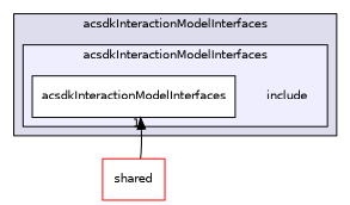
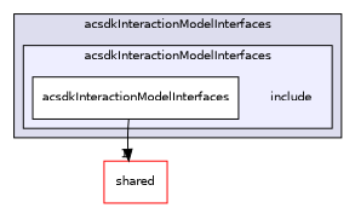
  digraph {
    compound=true
    node [fontname=Helvetica fontsize=10 shape=box fillcolor=white style=filled]
    n1 [label=include shape=plaintext fillcolor="" style=""]
    n2 [color=black label=acsdkInteractionModelInterfaces]
    n3 [color=red label=shared]
    subgraph cluster_1 {
      bgcolor="#ddddee"
      fontname=Helvetica
      fontsize=10
      label=acsdkInteractionModelInterfaces
      pencolor=black
      subgraph cluster_2 {
        bgcolor="#eeeeff"
        fontname=Helvetica
        fontsize=10
        pencolor=black
        n1
        n2
      }
    }
-   n3 -> n2 [headlabel=1 labeldistance=1.5 labelfontname=Helvetica labelfontsize=10]
+   n2 -> n3 [headlabel=1 labeldistance=1.5 labelfontname=Helvetica labelfontsize=10]
  }
